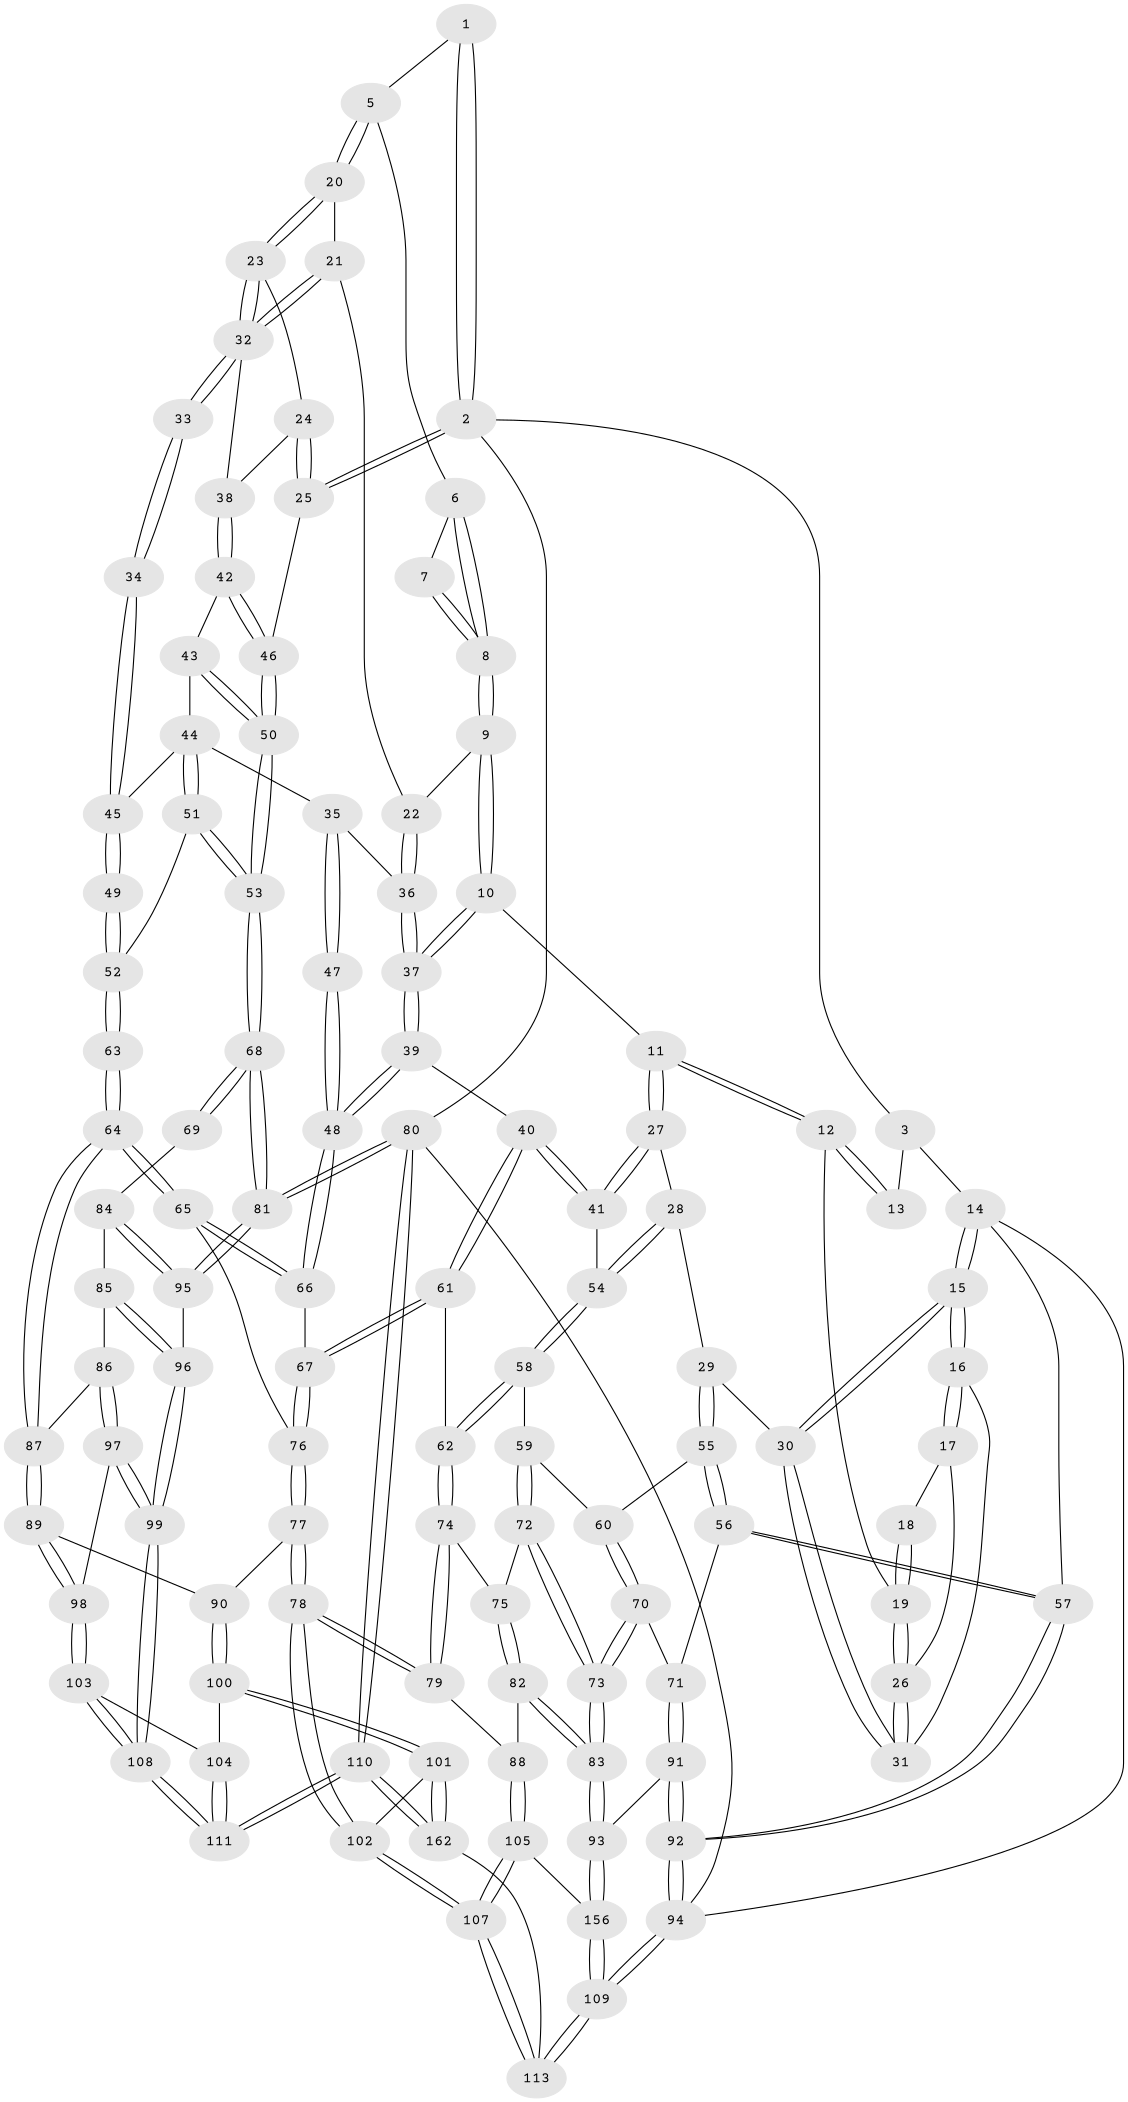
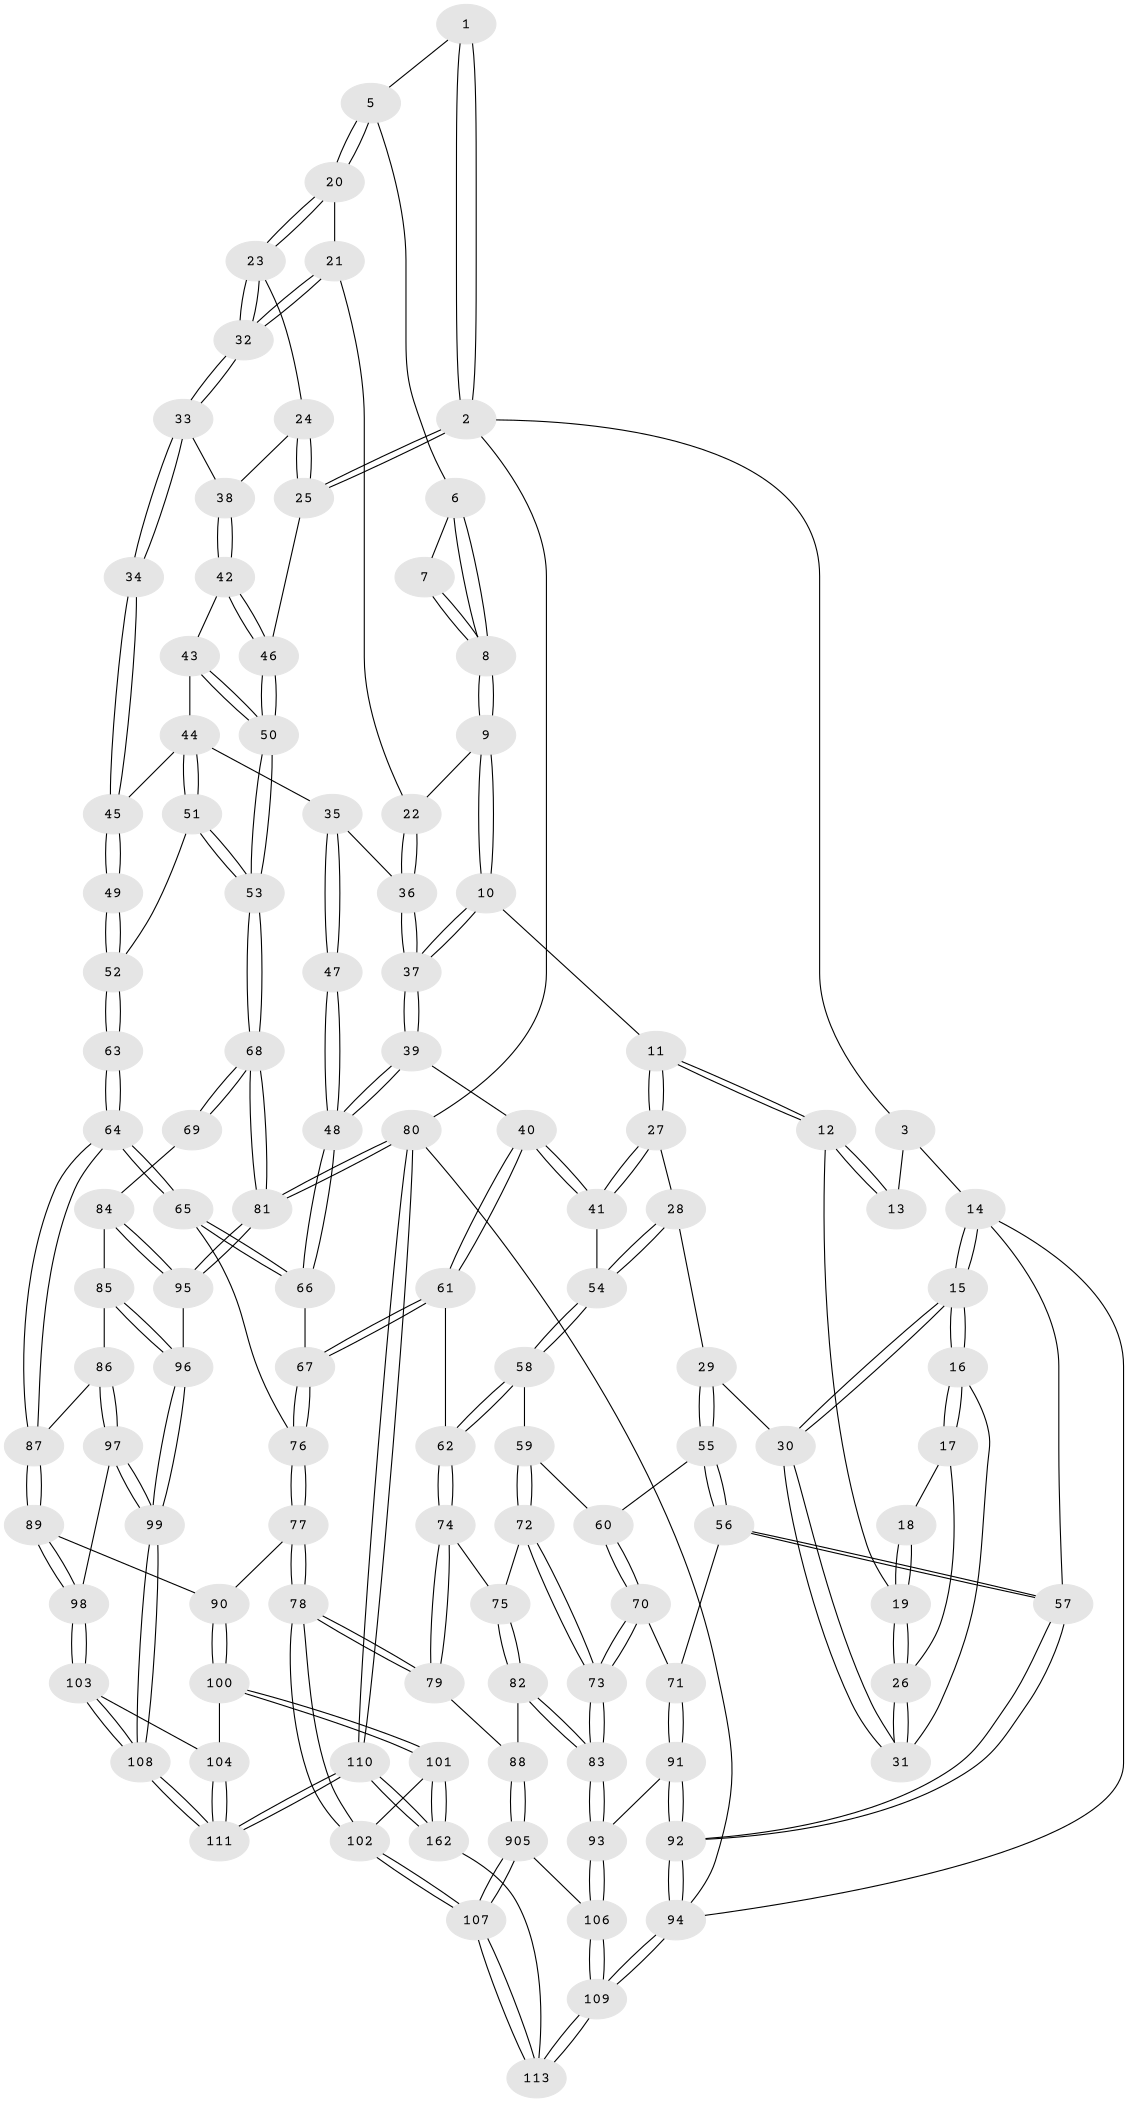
  graph {
    fontname="Courier Prime"
    node [color=gray90 fontname="Courier Prime" style=filled]
    edge [fontname="Courier Prime"]
    1
    2
    5
    3
    25
    80
    6
    20
    13
    14
    46
    94
    81
    110
    15
    57
    7
    8
    21
    23
    9
    10
    22
    11
    37
    36
    12
    27
    39
    19
    28
    41
    26
    18
    16
    30
    92
    109
    17
    31
    32
    24
    33
    38
    42
    50
    29
    54
    55
    58
    56
    60
    34
    45
    35
    47
    49
    48
    40
    43
    61
    66
    62
    67
    44
    51
    53
    52
    63
    68
    64
    69
    59
    71
    70
    91
    72
    74
    73
    75
    76
    79
    65
    87
    84
    89
    77
    95
    85
    83
    93
    82
    88
    78
    90
    102
    100
    107
-   105
+   105 [label=905]
    n100 [label=162]
    111
    96
-   106 [label=156]
+   106
    86
    97
    99
    98
    103
    101
    104
    113
    108
    1 -- 2
    1 -- 2
    1 -- 5
    2 -- 3
    2 -- 25
    2 -- 25
    2 -- 80
    5 -- 6
    5 -- 20
    5 -- 20
    3 -- 13
    3 -- 14
    25 -- 46
    80 -- 94
    80 -- 81
    80 -- 81
    80 -- 110
    80 -- 110
    6 -- 7
    6 -- 8
    6 -- 8
    20 -- 21
    20 -- 23
    20 -- 23
    14 -- 94
    14 -- 15
    14 -- 15
    14 -- 57
    46 -- 50
    46 -- 50
    94 -- 109
    94 -- 109
    81 -- 95
    81 -- 95
    110 -- n100
    110 -- n100
    110 -- 111
    110 -- 111
    15 -- 16
    15 -- 16
    15 -- 30
    15 -- 30
    57 -- 92
    57 -- 92
    7 -- 8
    7 -- 8
    8 -- 9
    8 -- 9
    21 -- 22
    21 -- 32
    21 -- 32
    23 -- 32
    23 -- 32
    23 -- 24
    9 -- 10
    9 -- 10
    9 -- 22
    10 -- 11
    10 -- 37
    10 -- 37
    22 -- 36
    22 -- 36
    11 -- 12
    11 -- 12
    11 -- 27
    11 -- 27
    37 -- 39
    37 -- 39
    36 -- 37
    36 -- 37
    12 -- 13
    12 -- 13
    12 -- 19
    27 -- 28
    27 -- 41
    27 -- 41
    39 -- 48
    39 -- 48
    39 -- 40
    19 -- 26
    19 -- 26
    28 -- 29
    28 -- 54
    28 -- 54
    41 -- 54
    26 -- 31
    26 -- 31
    18 -- 19
    18 -- 19
    16 -- 17
    16 -- 17
    16 -- 31
    30 -- 31
    30 -- 31
    92 -- 94
    92 -- 94
    109 -- 113
    109 -- 113
    17 -- 26
    17 -- 18
    32 -- 33
    32 -- 33
    24 -- 25
    24 -- 25
    24 -- 38
-   32 -- 38
+   33 -- 38
    33 -- 34
    33 -- 34
    38 -- 42
    38 -- 42
    42 -- 46
    42 -- 46
    42 -- 43
    50 -- 53
    50 -- 53
    29 -- 30
    29 -- 55
    29 -- 55
    54 -- 58
    54 -- 58
    55 -- 56
    55 -- 56
    55 -- 60
    58 -- 62
    58 -- 62
    58 -- 59
    56 -- 57
    56 -- 57
    56 -- 71
    60 -- 70
    60 -- 70
    34 -- 45
    34 -- 45
    45 -- 49
    45 -- 49
    35 -- 36
    35 -- 47
    35 -- 47
    47 -- 48
    47 -- 48
    49 -- 52
    49 -- 52
    48 -- 66
    48 -- 66
    40 -- 41
    40 -- 41
    40 -- 61
    40 -- 61
    43 -- 50
    43 -- 50
    43 -- 44
    61 -- 62
    61 -- 67
    61 -- 67
    66 -- 67
    62 -- 74
    62 -- 74
    67 -- 76
    67 -- 76
    44 -- 45
    44 -- 35
    44 -- 51
    44 -- 51
    51 -- 53
    51 -- 53
    51 -- 52
    53 -- 68
    53 -- 68
    52 -- 63
    52 -- 63
    63 -- 64
    63 -- 64
    68 -- 81
    68 -- 81
    68 -- 69
    68 -- 69
    64 -- 65
    64 -- 65
    64 -- 87
    64 -- 87
    69 -- 84
    59 -- 60
    59 -- 72
    59 -- 72
    71 -- 91
    71 -- 91
    70 -- 71
    70 -- 73
    70 -- 73
    91 -- 92
    91 -- 92
    91 -- 93
    72 -- 73
    72 -- 73
    72 -- 75
    74 -- 75
    74 -- 79
    74 -- 79
    73 -- 83
    73 -- 83
    75 -- 82
    75 -- 82
    76 -- 77
    76 -- 77
    79 -- 88
    65 -- 66
    65 -- 66
    65 -- 76
    87 -- 89
    87 -- 89
    84 -- 95
    84 -- 95
    84 -- 85
    89 -- 90
    89 -- 98
    89 -- 98
    77 -- 78
    77 -- 78
    77 -- 90
    95 -- 96
    85 -- 96
    85 -- 96
    85 -- 86
    83 -- 93
    83 -- 93
    93 -- 106
    93 -- 106
    82 -- 83
    82 -- 83
    82 -- 88
    88 -- 105
    88 -- 105
    78 -- 79
    78 -- 79
    78 -- 102
    78 -- 102
    90 -- 100
    90 -- 100
    102 -- 107
    102 -- 107
    100 -- 101
    100 -- 101
    100 -- 104
    107 -- 113
    107 -- 113
    105 -- 107
    105 -- 107
    105 -- 106
    n100 -- 113
    96 -- 99
    96 -- 99
    106 -- 109
    106 -- 109
    86 -- 87
    86 -- 97
    86 -- 97
    97 -- 99
    97 -- 99
    97 -- 98
    99 -- 108
    99 -- 108
    98 -- 103
    98 -- 103
    103 -- 104
    103 -- 108
    103 -- 108
    101 -- 102
    101 -- n100
    101 -- n100
    104 -- 111
    104 -- 111
    108 -- 111
    108 -- 111
  }
